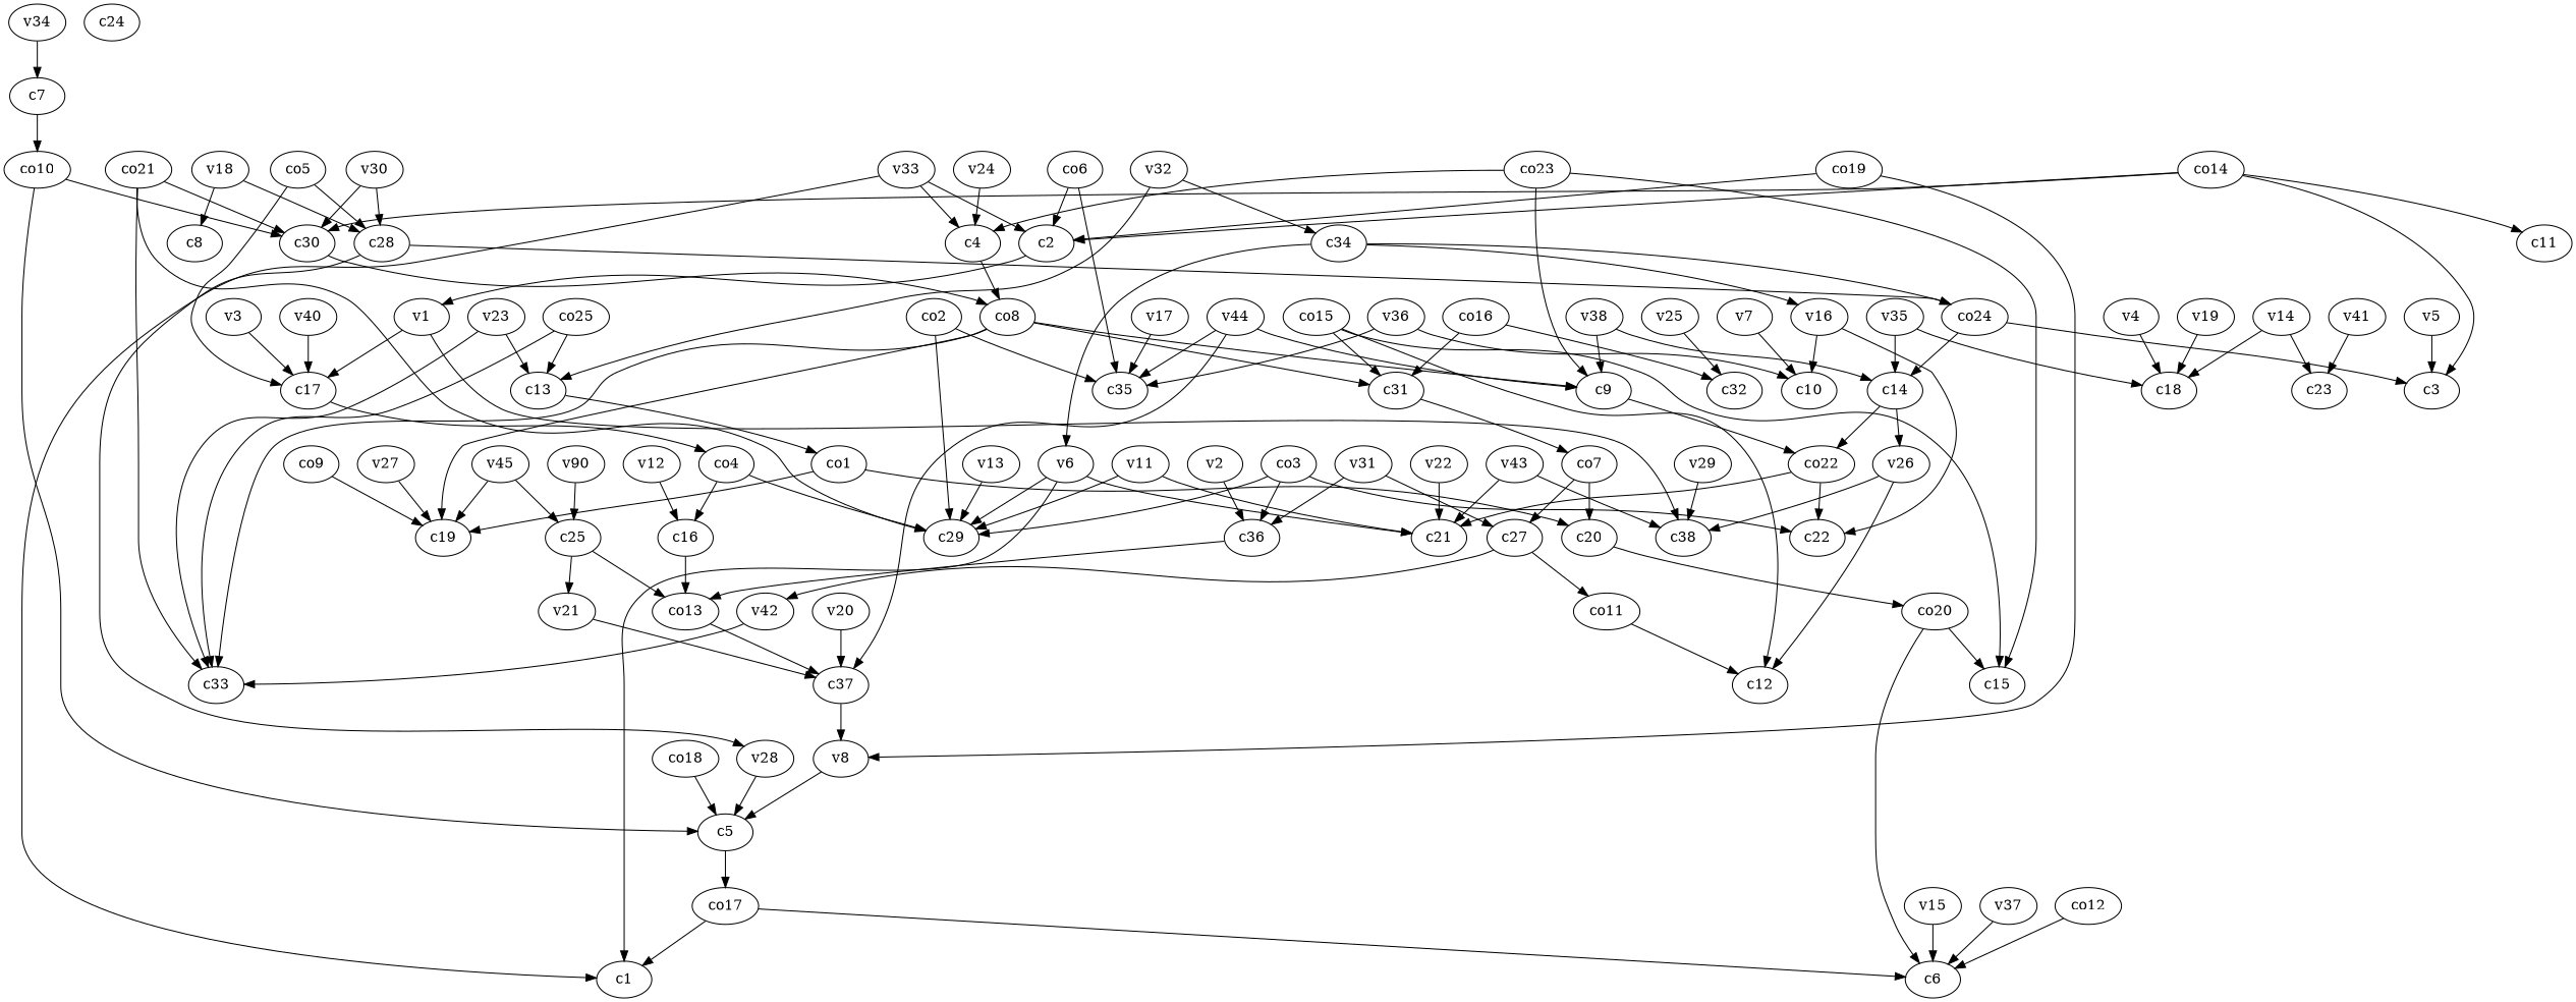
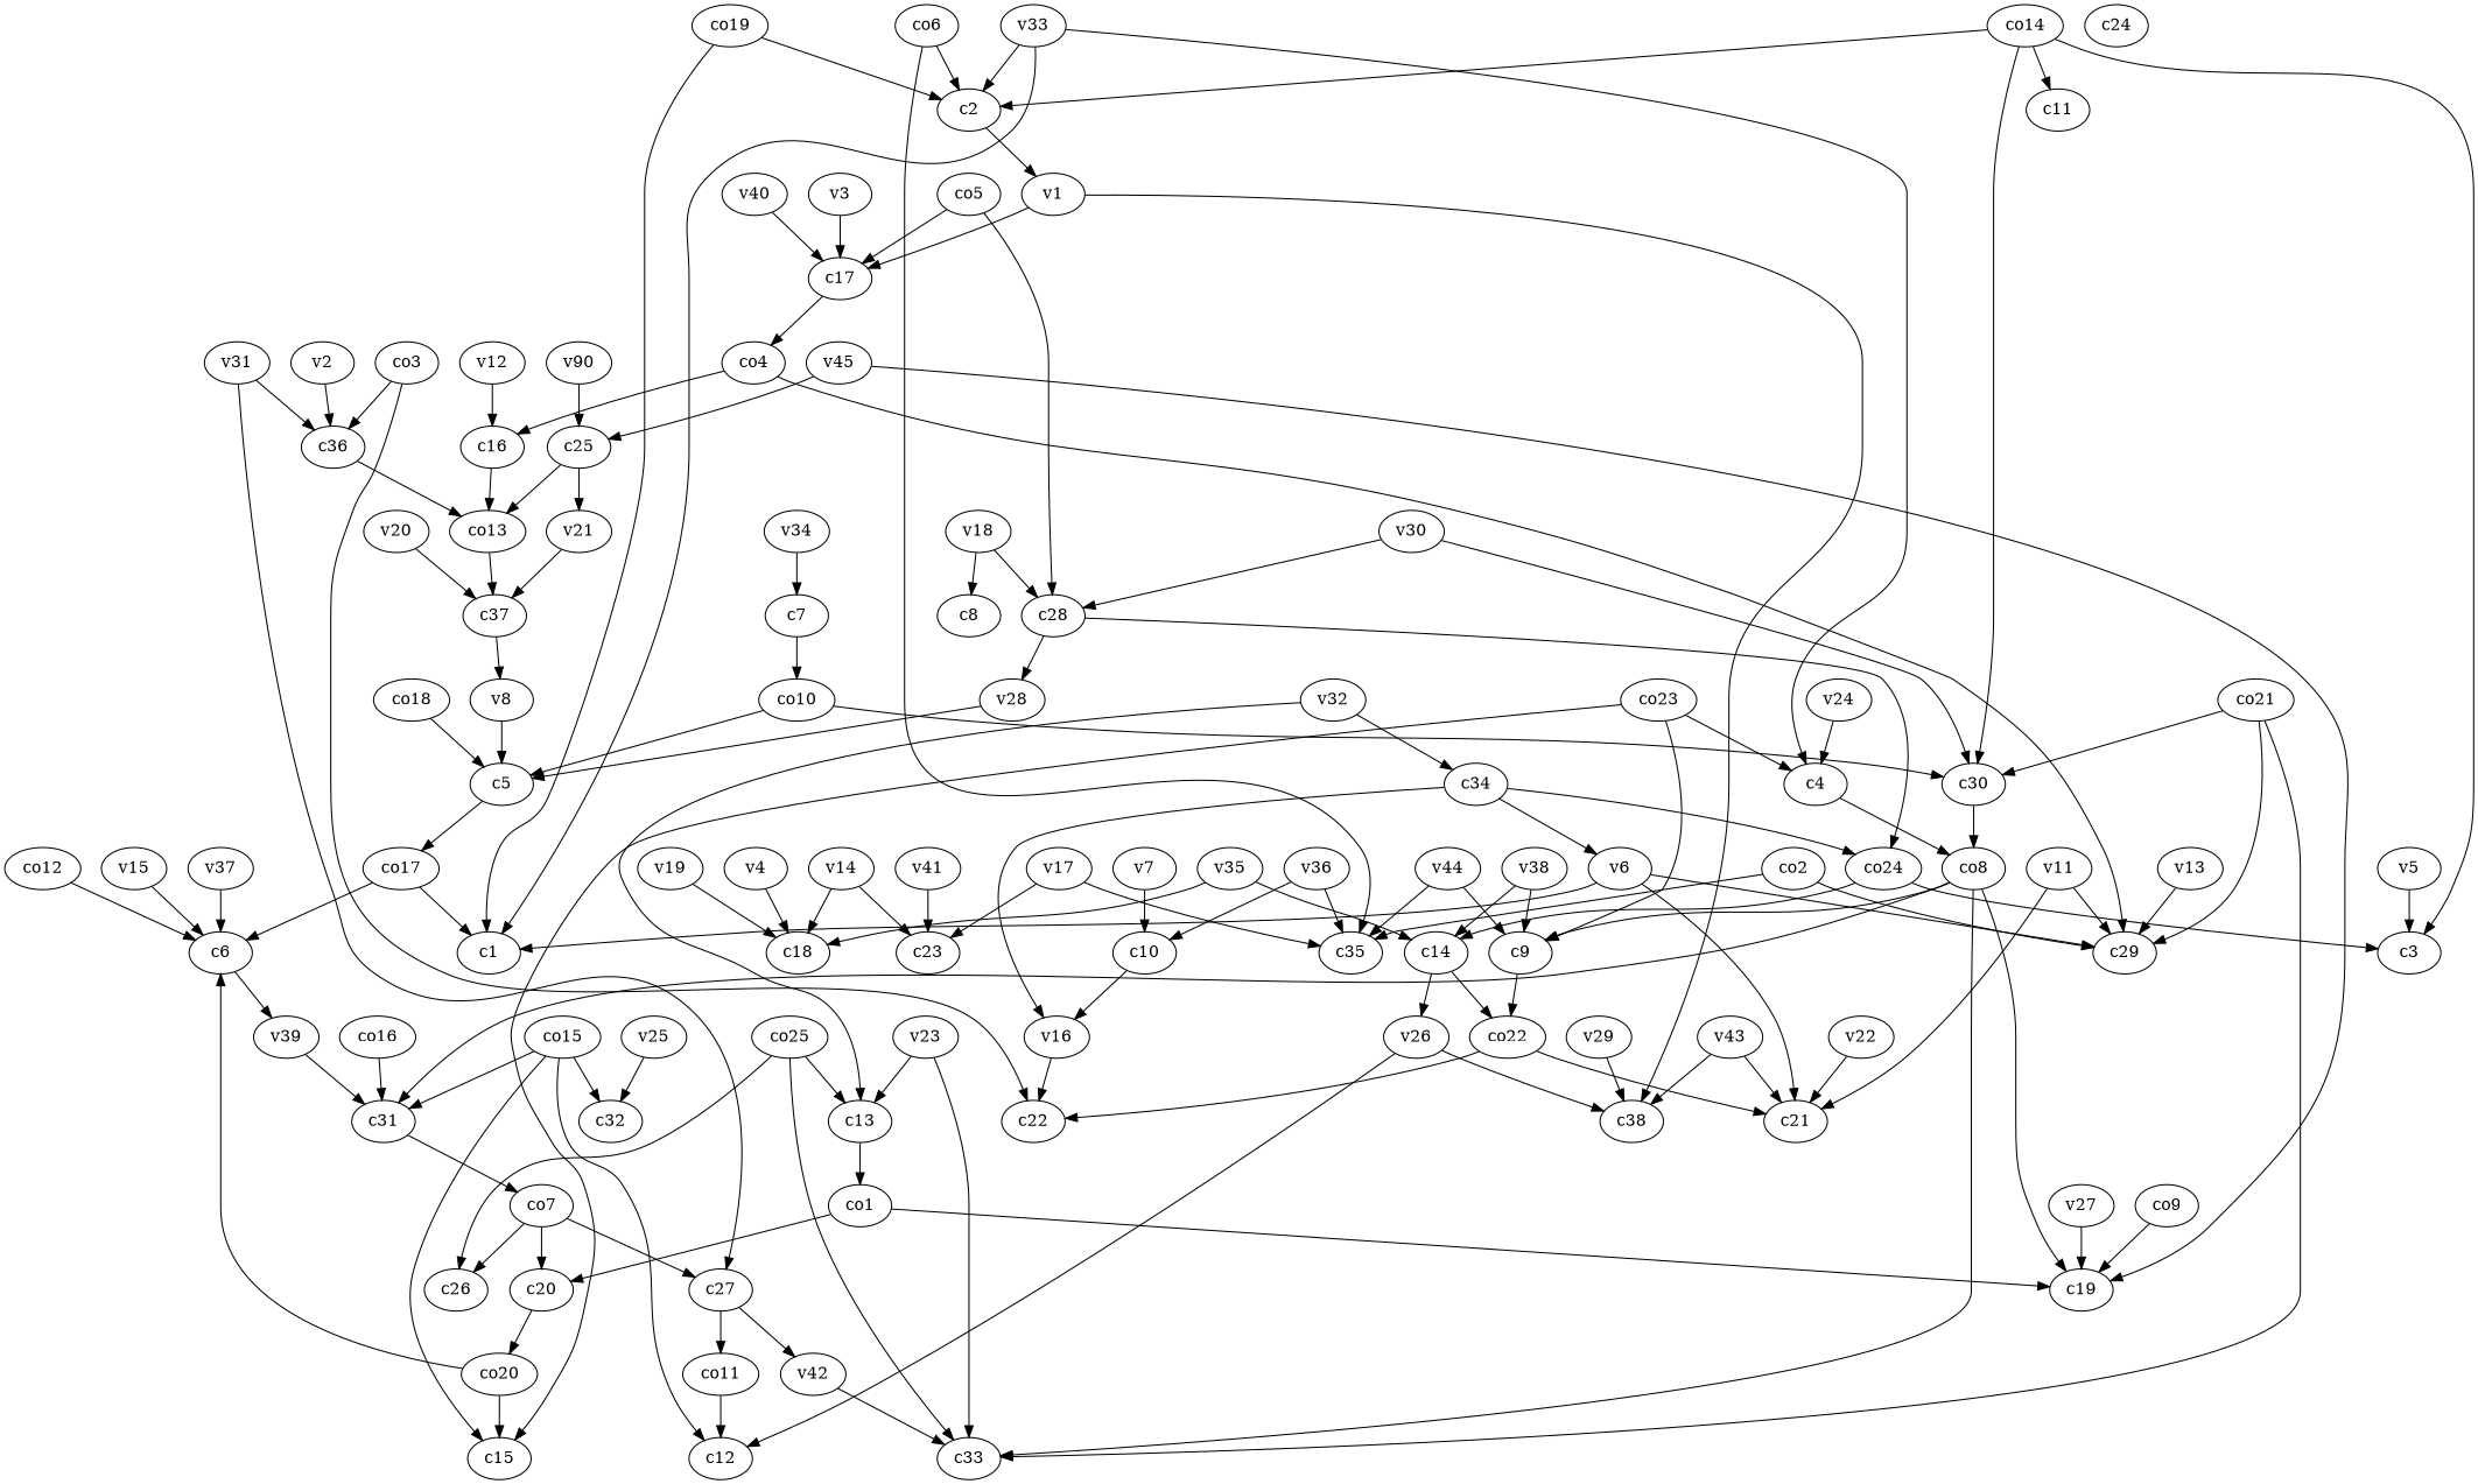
  strict digraph {
    edge [weight=1]
    c2
    v1
    c17
    c38
    c4
    co8
    c9
    c31
    c33
    c19
    c5
    co17
    c6
    c1
+   v39
    c7
    co10
    c30
    co22
    c21
    c22
    c13
    co1
    c20
    c14
    v26
    c12
    c16
    co13
    c37
    co4
    c29
    co20
    c15
    c24
    c25
    v21
    c27
    v42
    co11
    c28
    v28
    co24
    c3
    co7
+   c26
    c34
    v6
    v16
    c10
    c36
    v8
    v2
    v3
    v4
    c18
    v5
    v7
    n59 [label=v90]
    v11
    v12
    v13
    v14
    c23
    v15
    v17
    c35
    v18
    c8
    v19
    v20
    v22
    v23
    v24
    v25
    c32
    v27
    v29
    v30
    v31
    v32
    v33
    v34
    v35
    v36
    v37
    v38
    v40
    v41
    v43
    v44
    v45
    co2
    co3
    co5
    co6
    co9
    co12
    co14
    c11
    co15
    co16
    co18
    co19
    co21
    co23
    co25
    c2 -> v1
    v1 -> c17
    v1 -> c38
    c17 -> co4
    c4 -> co8
    co8 -> c9
    co8 -> c31
    co8 -> c33
    co8 -> c19
    c9 -> co22
    c31 -> co7
    c5 -> co17
    co17 -> c6
    co17 -> c1
+   c6 -> v39
+   v39 -> c31
    c7 -> co10
    co10 -> c5
    co10 -> c30
    c30 -> co8
    co22 -> c21
    co22 -> c22
    c13 -> co1
    co1 -> c19
    co1 -> c20
    c20 -> co20
    c14 -> co22
    c14 -> v26
    v26 -> c38
    v26 -> c12
    c16 -> co13
    co13 -> c37
    c37 -> v8
    co4 -> c16
    co4 -> c29
    co20 -> c6
    co20 -> c15
    c25 -> co13
    c25 -> v21
    v21 -> c37
    c27 -> v42
    c27 -> co11
    v42 -> c33
    co11 -> c12
    c28 -> v28
    c28 -> co24
    v28 -> c5
    co24 -> c14
    co24 -> c3
    co7 -> c20
    co7 -> c27
+   co7 -> c26
    c34 -> co24
    c34 -> v6
    c34 -> v16
    v6 -> c1
    v6 -> c21
    v6 -> c29
    v16 -> c22
-   v16 -> c10
+   c10 -> v16
    c36 -> co13
    v8 -> c5
    v2 -> c36
    v3 -> c17
    v4 -> c18
    v5 -> c3
    v7 -> c10
    n59 -> c25
    v11 -> c21
    v11 -> c29
    v12 -> c16
    v13 -> c29
    v14 -> c18
    v14 -> c23
    v15 -> c6
+   v17 -> c23
    v17 -> c35
    v18 -> c28
    v18 -> c8
    v19 -> c18
    v20 -> c37
    v22 -> c21
    v23 -> c33
    v23 -> c13
    v24 -> c4
    v25 -> c32
    v27 -> c19
    v29 -> c38
    v30 -> c30
    v30 -> c28
    v31 -> c27
    v31 -> c36
    v32 -> c13
    v32 -> c34
    v33 -> c2
    v33 -> c4
    v33 -> c1
    v34 -> c7
    v35 -> c14
    v35 -> c18
    v36 -> c10
    v36 -> c35
    v37 -> c6
    v38 -> c9
    v38 -> c14
    v40 -> c17
    v41 -> c23
    v43 -> c38
    v43 -> c21
    v44 -> c9
-   v44 -> c37
    v44 -> c35
    v45 -> c19
    v45 -> c25
    co2 -> c29
    co2 -> c35
    co3 -> c22
-   co3 -> c29
    co3 -> c36
    co5 -> c17
    co5 -> c28
    co6 -> c2
    co6 -> c35
    co9 -> c19
    co12 -> c6
    co14 -> c2
    co14 -> c30
    co14 -> c3
    co14 -> c11
    co15 -> c31
    co15 -> c12
    co15 -> c15
    co16 -> c31
-   co16 -> c32
+   co15 -> c32
    co18 -> c5
    co19 -> c2
-   co19 -> v8
+   co19 -> c1
    co21 -> c33
    co21 -> c30
    co21 -> c29
    co23 -> c4
    co23 -> c9
    co23 -> c15
    co25 -> c33
    co25 -> c13
+   co25 -> c26
  }
